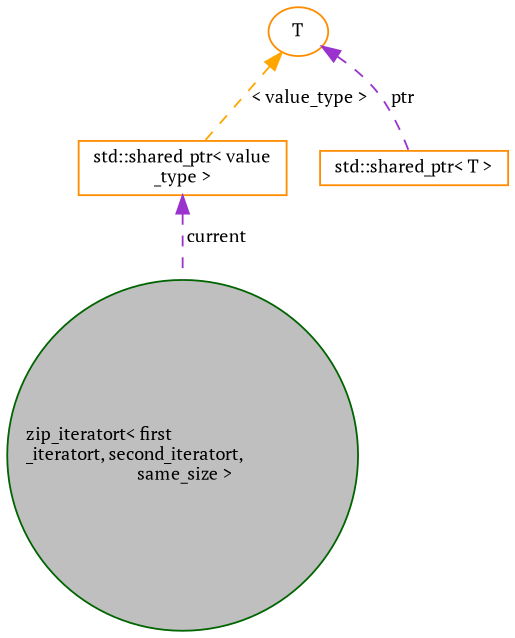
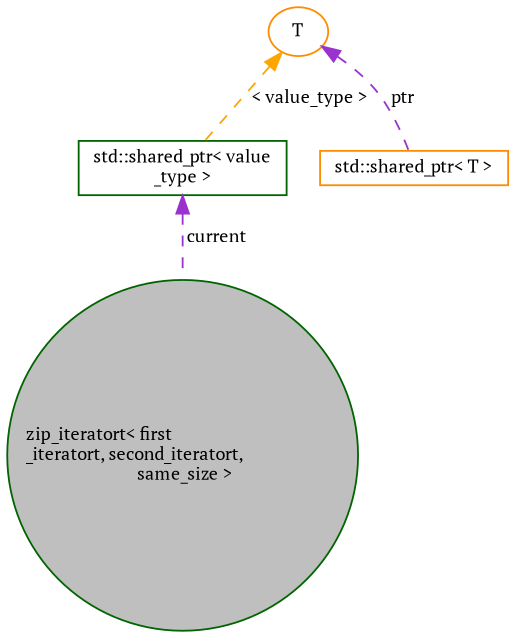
  digraph {
    fontname="PT Serif"
    node [color=darkgreen fontname="PT Serif" fontsize=10 shape=box]
    edge [color=darkorchid3 dir=back fontname="PT Serif" fontsize=10 labelfontname=Helvetica labelfontsize=10 style=dashed]
    n1 [fillcolor=grey75 fontcolor=black height=0.2 label="zip_iteratort\< first\l_iteratort, second_iteratort,\l same_size \>" shape=circle style=filled width=0.4]
-   n2 [color=darkorange height=0.2 label="std::shared_ptr\< value\l_type \>" width=0.4]
+   n2 [height=0.2 label="std::shared_ptr\< value\l_type \>" width=0.4]
    n3 [color=darkorange height=0.2 label="std::shared_ptr\< T \>" width=0.4]
    n4 [color=darkorange height=0.2 label=T shape=ellipse width=0.4]
    n2 -> n1 [label=" current"]
    n4 -> n2 [color=orange label=" \< value_type \>"]
    n4 -> n3 [label=" ptr"]
  }
